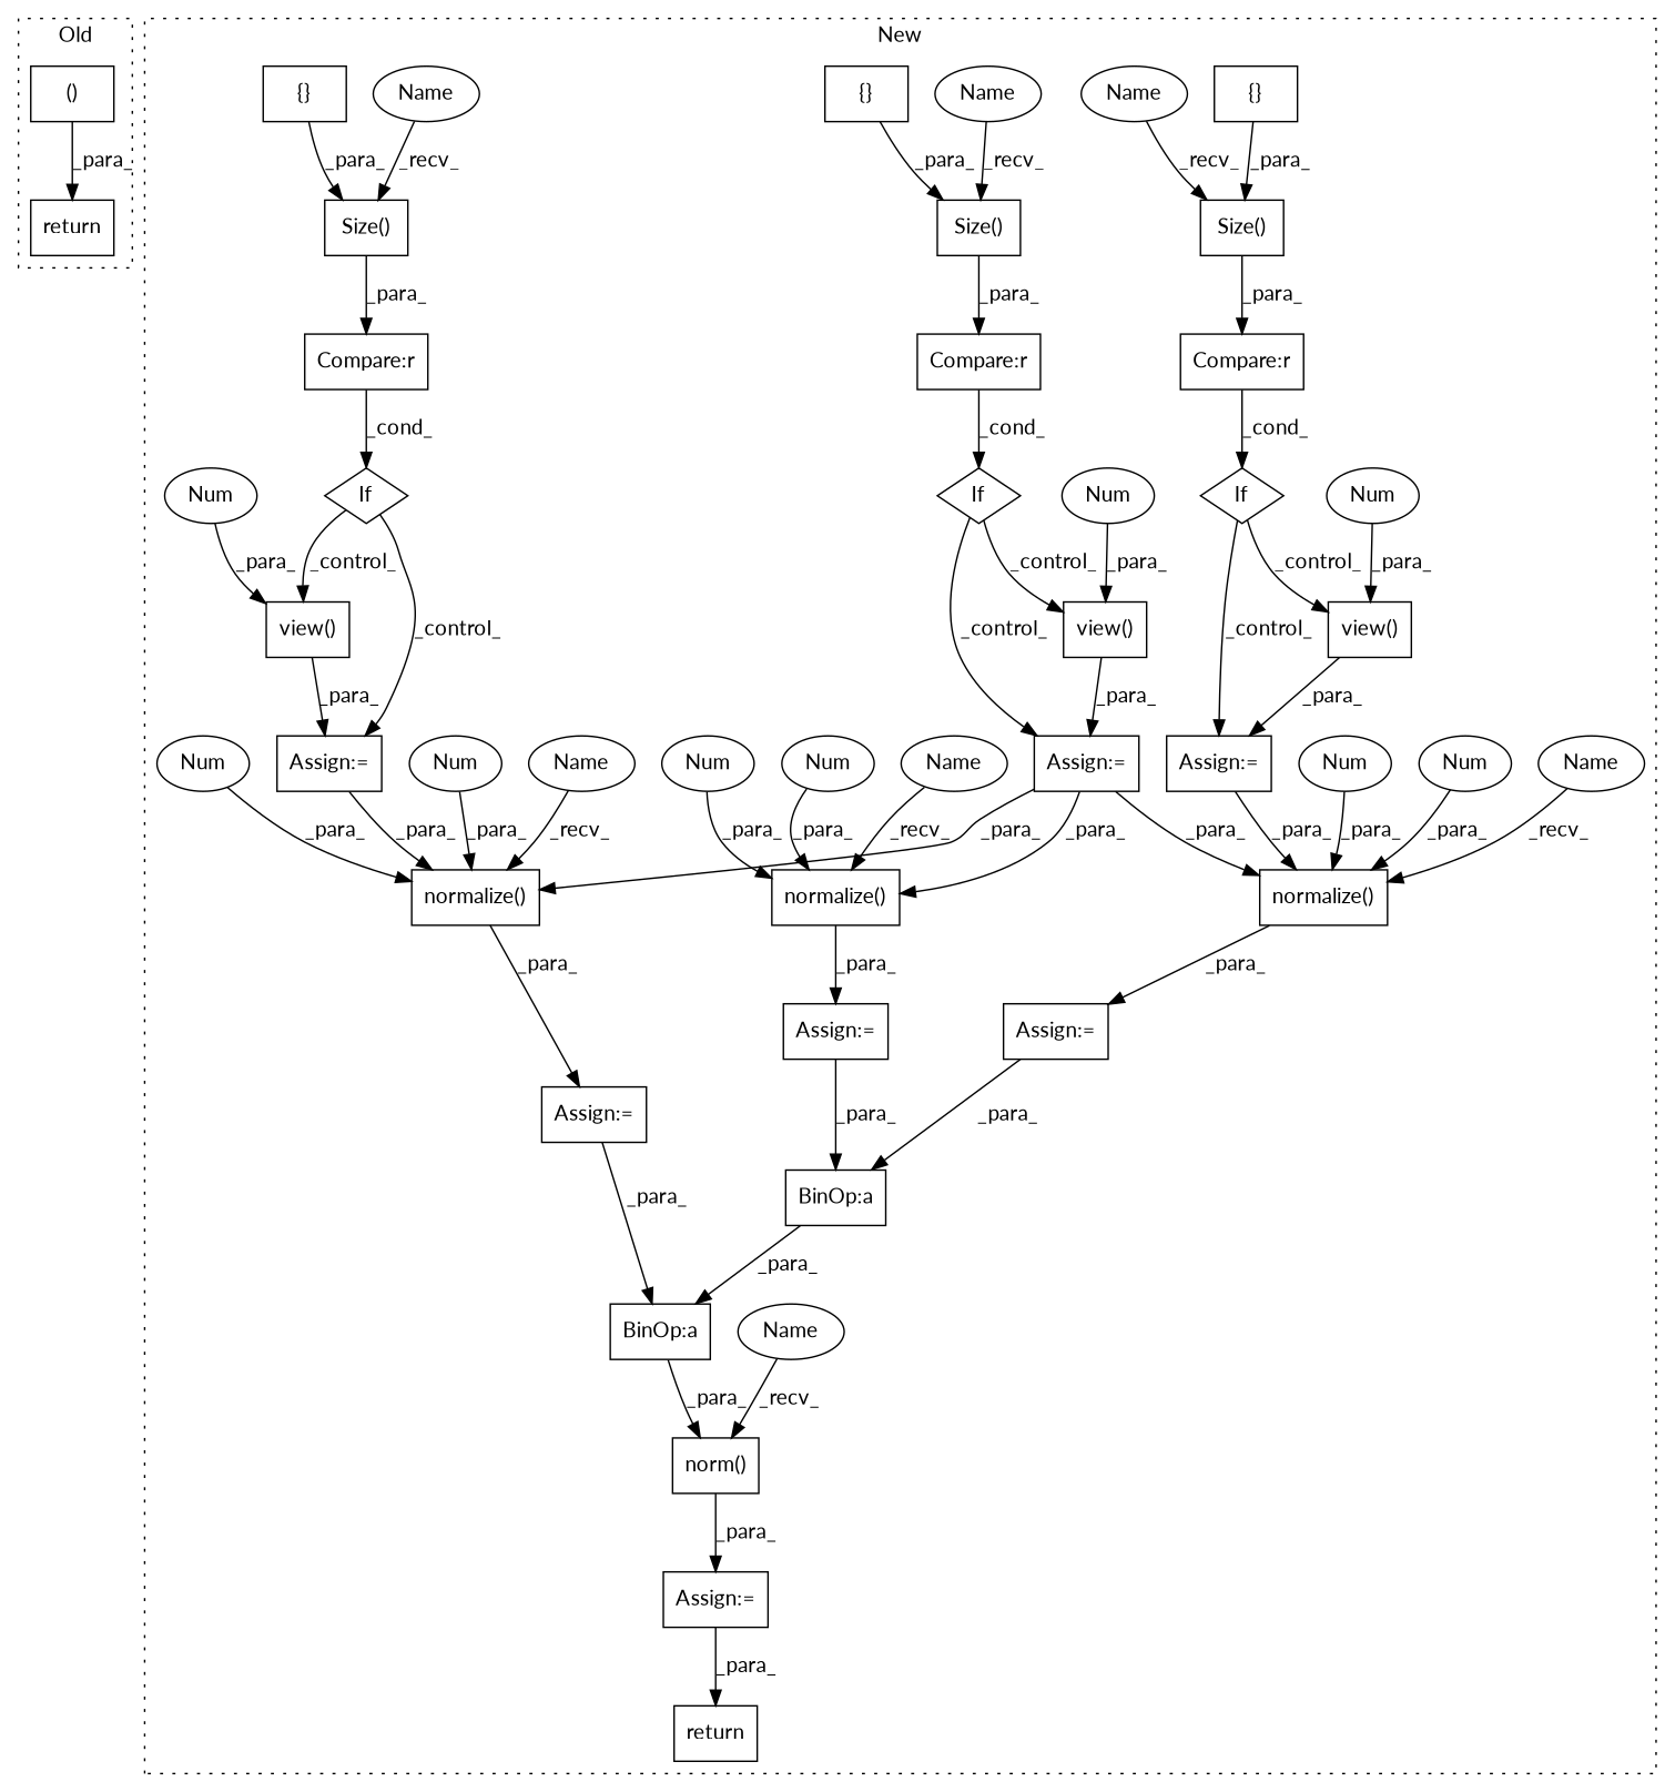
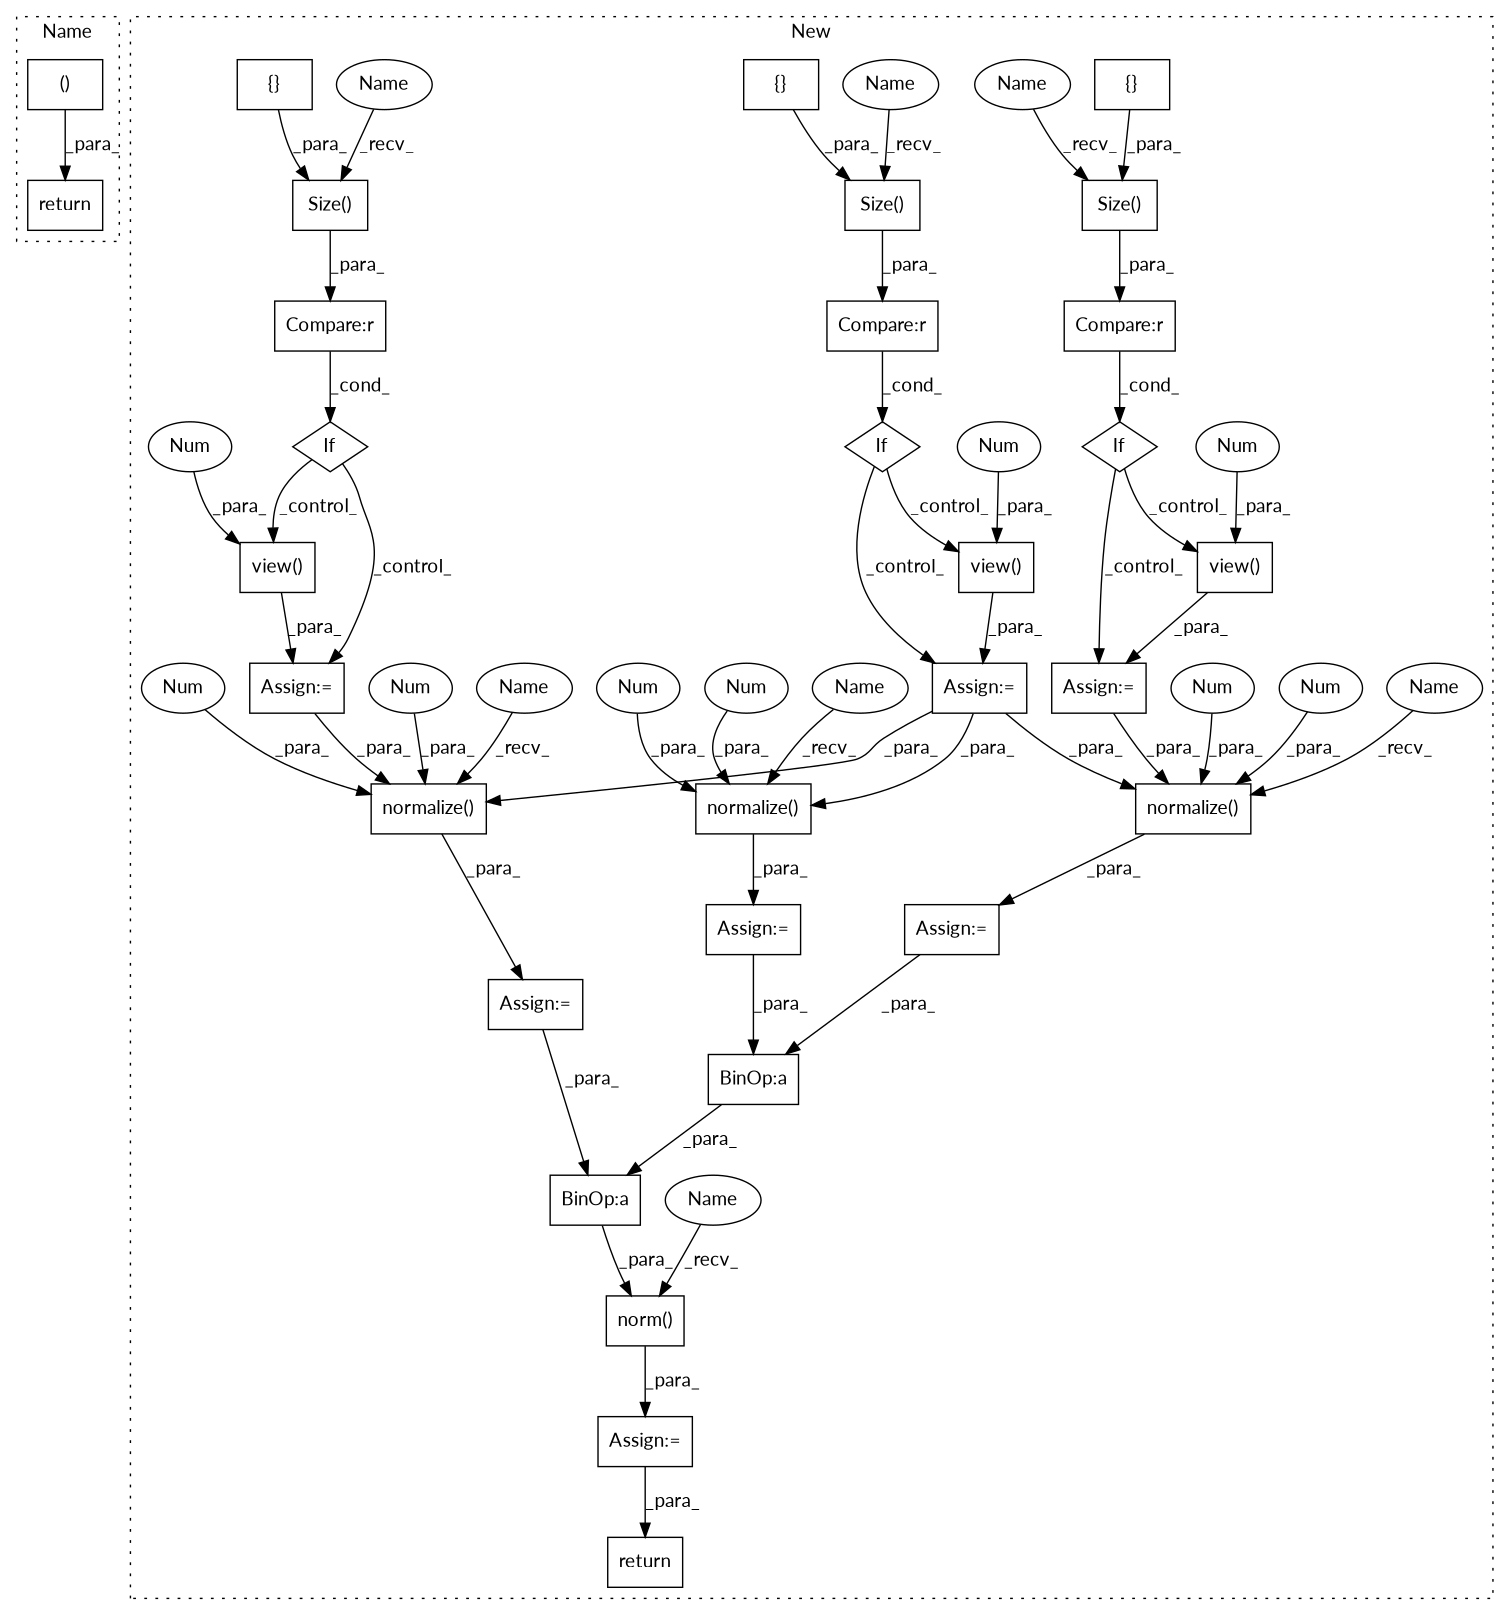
  digraph {
    fontname=Lato
    node [a=75 l=3 s=2456 shape=box fontname=Lato]
    edge [fontname=Lato]
    n1 [a=54 l=14 label="()" s=2268]
    n2 [a=93 l=7 label=return s=2256]
    n3 [l="12,1" label="normalize()" s="2355,2381"]
    n4 [a=68 label="Assign:=" s=2352]
    n5 [l="12,1" label="normalize()" s="2399,2425"]
    n6 [a=68 label="Assign:=" s=2396]
    n7 [l="12,1" label="normalize()" s="2311,2337"]
    n8 [a=76 l=2 label=Num s=2335 shape=ellipse]
    n9 [a=82 l=7 label="BinOp:a"]
    n10 [a=82 l=1 label="BinOp:a"]
    n11 [l="8,9" label="norm()" s="2443,2483"]
    n12 [a=76 l=2 label=Num s=2423 shape=ellipse]
    n13 [a=76 label=Num s=2374 shape=ellipse]
    n14 [a=76 label=Num s=2418 shape=ellipse]
    n15 [a=76 label=Num s=2330 shape=ellipse]
    n16 [a=76 l=2 label=Num s=2379 shape=ellipse]
    n17 [a=68 label="Assign:=" s=2308]
    n18 [a=68 label="Assign:=" s=2440]
    n19 [a=93 l=7 label=return s=2501]
    n20 [l="7,1" label="view()" s="1883,1891"]
    n21 [a=96 label=If s=1840 shape=diamond]
    n22 [l="8,1" label="Size()" s="1854,1864"]
    n23 [a=40 l=22 label="Compare:r" s=1843]
    n24 [a=59 l="2,1" label="{}" s="1862,1862"]
    n25 [l="7,1" label="view()" s="2005,2013"]
    n26 [l="8,1" label="Size()" s="1976,1986"]
    n27 [a=96 label=If s=1962 shape=diamond]
    n28 [a=40 l=22 label="Compare:r" s=1965]
    n29 [a=59 l="2,1" label="{}" s="1984,1984"]
    n30 [l="7,1" label="view()" s="1944,1952"]
    n31 [l="8,1" label="Size()" s="1915,1925"]
    n32 [a=96 label=If s=1901 shape=diamond]
    n33 [a=40 l=22 label="Compare:r" s=1904]
    n34 [a=59 l="2,1" label="{}" s="1923,1923"]
    n35 [a=76 l=1 label=Num s=1890 shape=ellipse]
    n36 [a=76 l=1 label=Num s=1951 shape=ellipse]
    n37 [a=76 l=1 label=Num s=2012 shape=ellipse]
    n38 [a=68 label="Assign:=" s=1941]
    n39 [a=68 label="Assign:=" s=2002]
    n40 [a=68 label="Assign:=" s=1880]
    n41 [a=87 l=2 label=Name s=1915 shape=ellipse]
    n42 [a=87 l=2 label=Name s=1976 shape=ellipse]
    n43 [a=87 l=2 label=Name s=2443 shape=ellipse]
    n44 [a=87 l=2 label=Name s=1854 shape=ellipse]
    n45 [a=87 l=1 label=Name s=2311 shape=ellipse]
    n46 [a=87 l=1 label=Name s=2355 shape=ellipse]
    n47 [a=87 l=1 label=Name s=2399 shape=ellipse]
    subgraph cluster_1 {
-     label=Old
+     label=Name
      style=dotted
      n1
      n2
    }
    subgraph cluster_2 {
      label=New
      style=dotted
      n3
      n4
      n5
      n6
      n7
      n8
      n9
      n10
      n11
      n12
      n13
      n14
      n15
      n16
      n17
      n18
      n19
      n20
      n21
      n22
      n23
      n24
      n25
      n26
      n27
      n28
      n29
      n30
      n31
      n32
      n33
      n34
      n35
      n36
      n37
      n38
      n39
      n40
      n41
      n42
      n43
      n44
      n45
      n46
      n47
    }
    n1 -> n2 [label=_para_]
    n3 -> n4 [label=_para_]
    n4 -> n10 [label=_para_]
    n5 -> n6 [label=_para_]
    n6 -> n9 [label=_para_]
    n7 -> n17 [label=_para_]
    n8 -> n7 [label=_para_]
    n9 -> n11 [label=_para_]
    n10 -> n9 [label=_para_]
    n11 -> n18 [label=_para_]
    n12 -> n5 [label=_para_]
    n13 -> n3 [label=_para_]
    n14 -> n5 [label=_para_]
    n15 -> n7 [label=_para_]
    n16 -> n3 [label=_para_]
    n17 -> n10 [label=_para_]
    n18 -> n19 [label=_para_]
    n20 -> n40 [label=_para_]
    n21 -> n20 [label=_control_]
    n21 -> n40 [label=_control_]
    n22 -> n23 [label=_para_]
    n23 -> n21 [label=_cond_]
    n24 -> n22 [label=_para_]
    n25 -> n39 [label=_para_]
    n26 -> n28 [label=_para_]
    n27 -> n25 [label=_control_]
    n27 -> n39 [label=_control_]
    n28 -> n27 [label=_cond_]
    n29 -> n26 [label=_para_]
    n30 -> n38 [label=_para_]
    n31 -> n33 [label=_para_]
    n32 -> n30 [label=_control_]
    n32 -> n38 [label=_control_]
    n33 -> n32 [label=_cond_]
    n34 -> n31 [label=_para_]
    n35 -> n20 [label=_para_]
    n36 -> n30 [label=_para_]
    n37 -> n25 [label=_para_]
    n38 -> n3 [label=_para_]
    n38 -> n5 [label=_para_]
    n38 -> n7 [label=_para_]
    n39 -> n5 [label=_para_]
    n40 -> n7 [label=_para_]
    n41 -> n31 [label=_recv_]
    n42 -> n26 [label=_recv_]
    n43 -> n11 [label=_recv_]
    n44 -> n22 [label=_recv_]
    n45 -> n7 [label=_recv_]
    n46 -> n3 [label=_recv_]
    n47 -> n5 [label=_recv_]
  }
